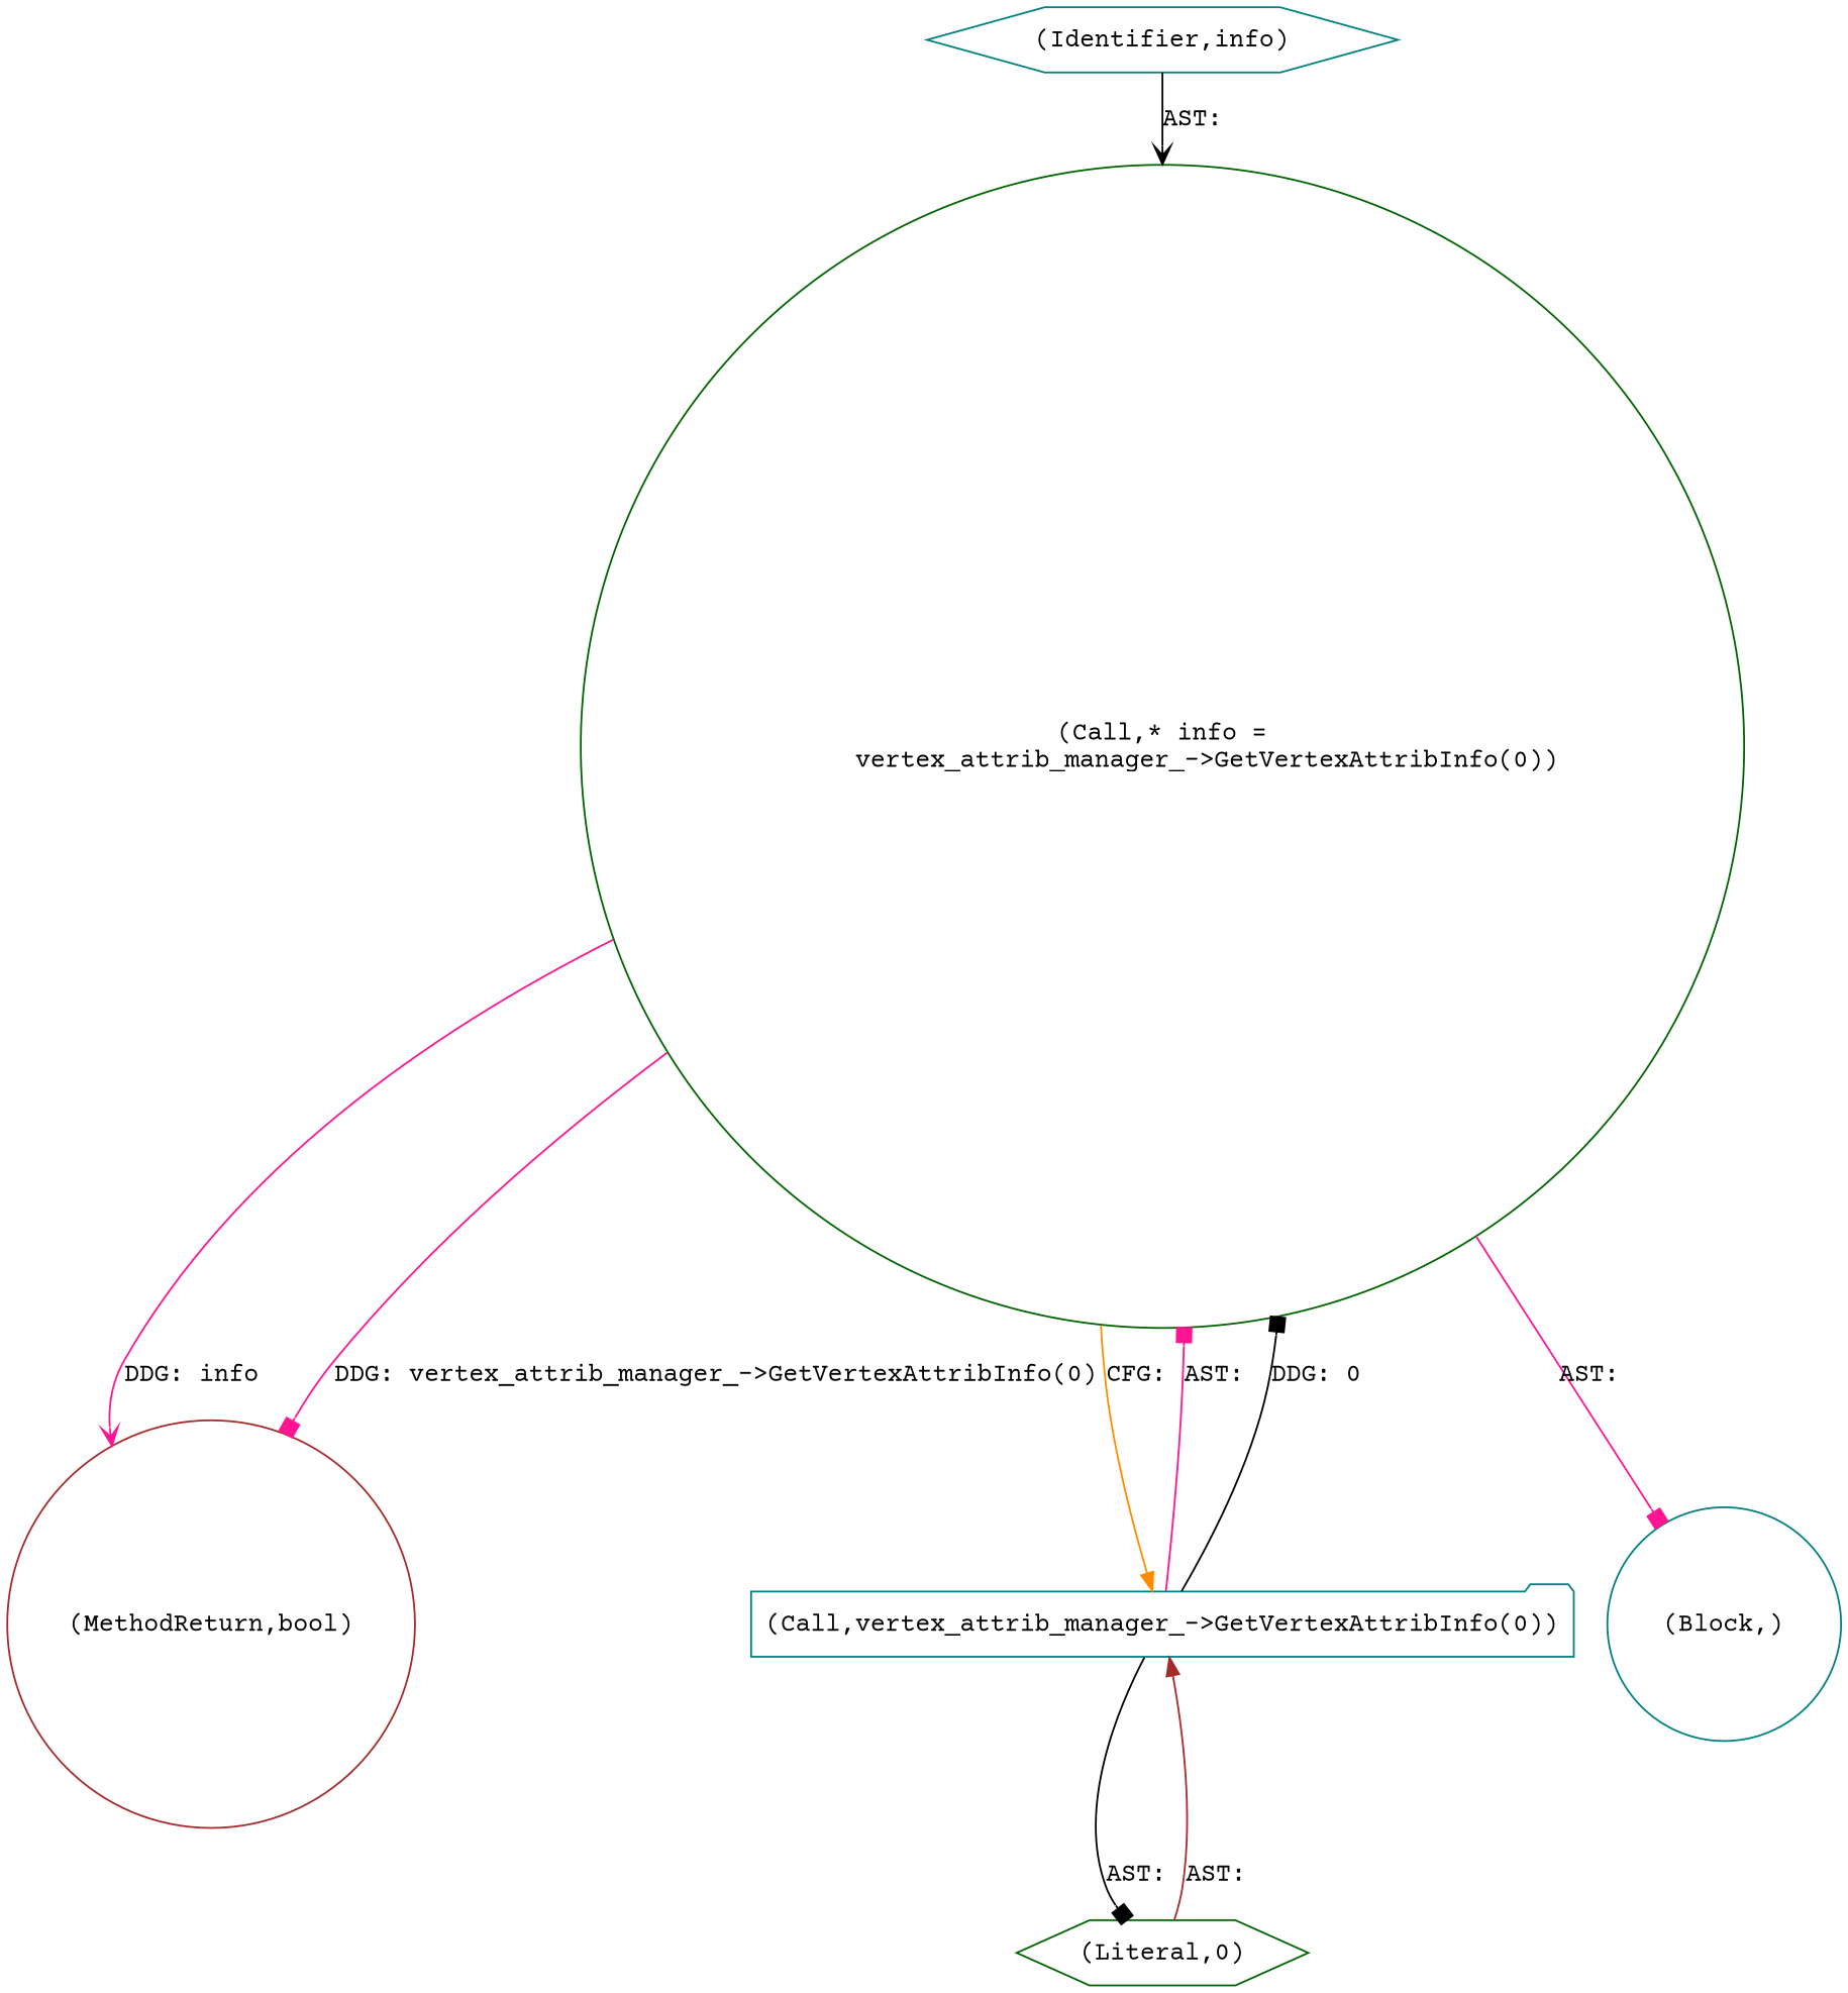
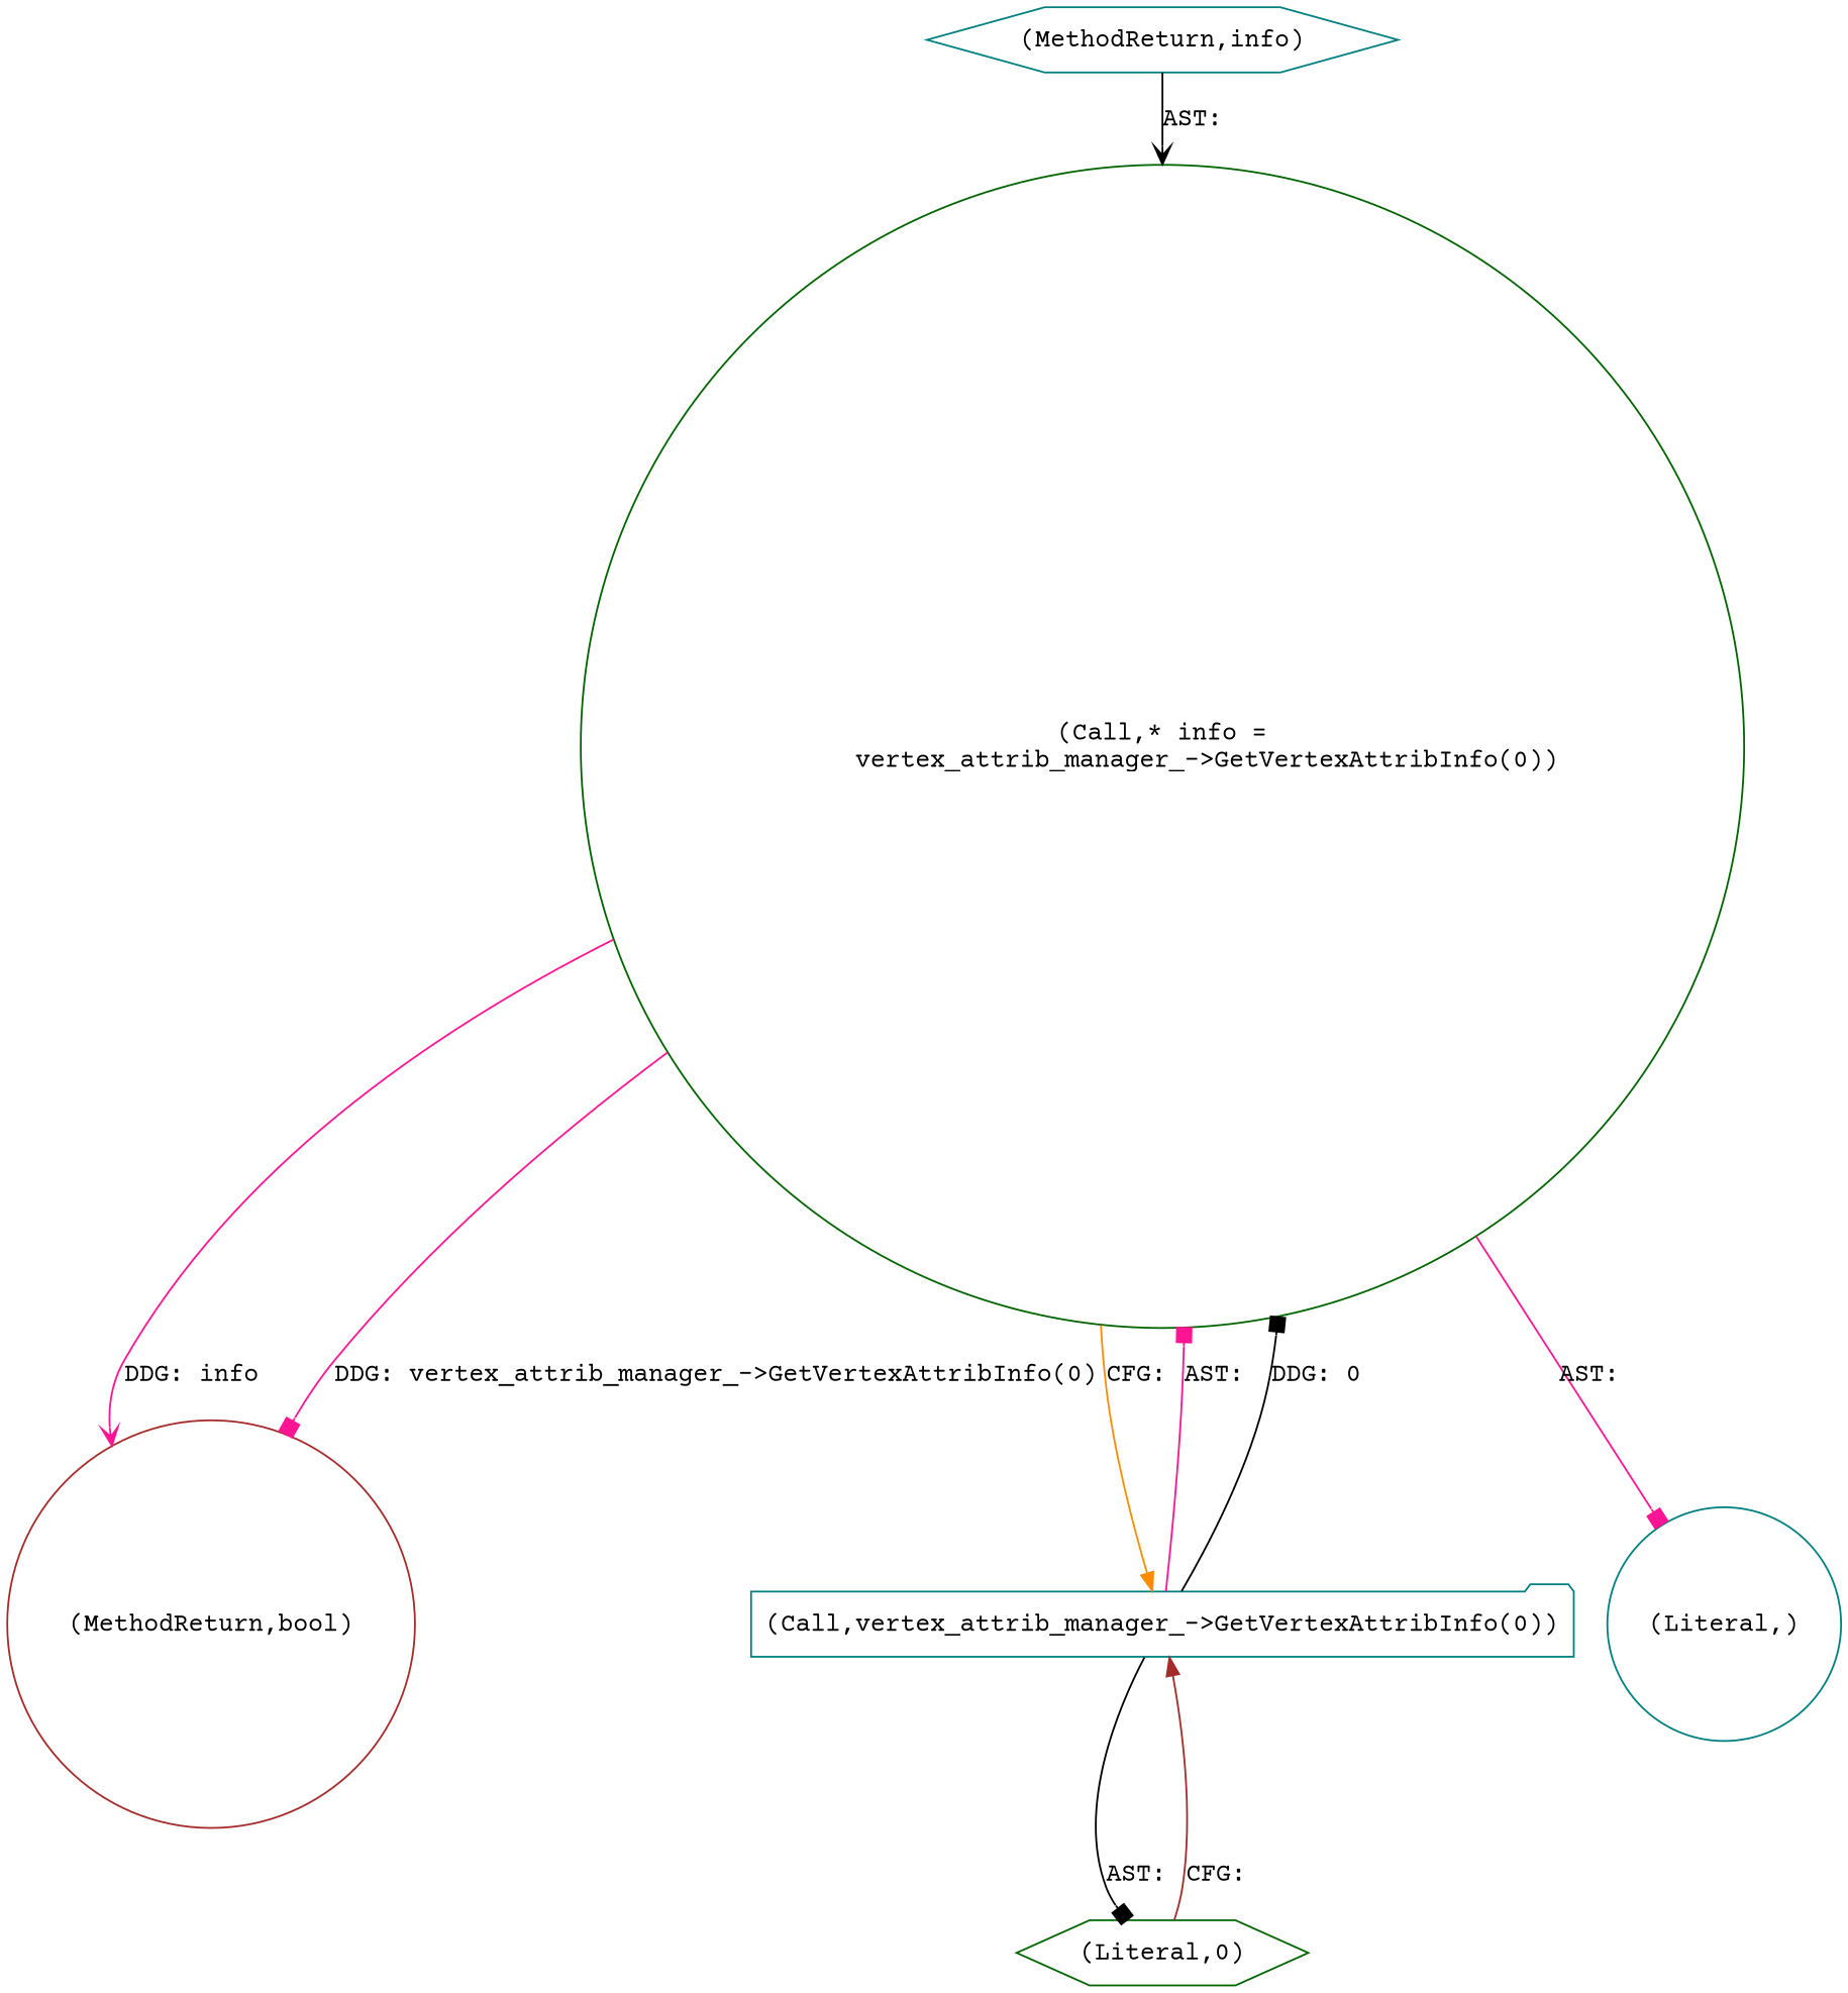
  digraph {
    fontname="Courier Prime"
    node [color=teal fontname="Courier Prime" shape=circle]
    edge [arrowhead=box color=deeppink fontname="Courier Prime"]
    n1 [color=darkgreen label="(Call,* info =\n      vertex_attrib_manager_->GetVertexAttribInfo(0))"]
    n2 [label="(Call,vertex_attrib_manager_->GetVertexAttribInfo(0))" shape=folder]
    n3 [color=brown label="(MethodReturn,bool)"]
-   n4 [label="(Block,)"]
+   n4 [label="(Literal,)"]
    n5 [color=darkgreen label="(Literal,0)" shape=hexagon]
-   n6 [label="(Identifier,info)" shape=hexagon]
+   n6 [label="(MethodReturn,info)" shape=hexagon]
    n1 -> n2 [arrowhead=normal color=darkorange label="CFG: "]
    n1 -> n3 [arrowhead=vee label="DDG: info"]
    n1 -> n3 [label="DDG: vertex_attrib_manager_->GetVertexAttribInfo(0)"]
    n1 -> n4 [label="AST: "]
    n2 -> n1 [label="AST: "]
    n2 -> n1 [color=black label="DDG: 0"]
    n2 -> n5 [color=black label="AST: "]
-   n5 -> n2 [arrowhead=normal color=brown label="AST: "]
+   n5 -> n2 [arrowhead=normal color=brown label="CFG: "]
    n6 -> n1 [arrowhead=vee color=black label="AST: "]
  }
